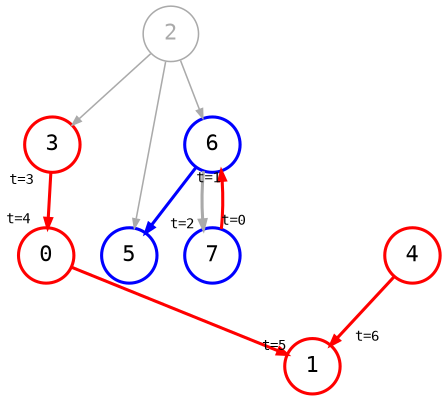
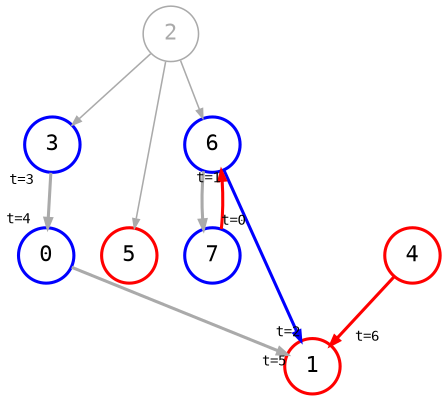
  digraph {
    normalize=true
    scale=1.0
    splines=line
    node [color=red fontname=monospace shape=circle style=bold]
    edge [arrowsize=0.6 color="#aaaaaa" fontname=monospace fontsize=9 style=bold]
    2 [color="#aaaaaa" fontcolor="#aaaaaa" style=""]
-   3
-   5 [color=blue]
+   3 [color=blue]
+   5
    6 [color=blue]
-   0
+   0 [color=blue]
    7 [color=blue]
    1
    4
    2 -> 3 [style=""]
    2 -> 5 [style=""]
    2 -> 6 [style=""]
-   3 -> 0 [color=red headlabel="t=4  " taillabel="t=3  "]
-   6 -> 5 [color=blue headlabel="   t=2"]
+   3 -> 0 [headlabel="t=4  " taillabel="t=3  "]
+   6 -> 1 [color=blue headlabel="   t=2"]
    6 -> 7
-   0 -> 1 [color=red headlabel="   t=5"]
+   0 -> 1 [headlabel="   t=5"]
    7 -> 6 [color=red headlabel="   t=1" taillabel="t=0  "]
    1 -> 2 [style=invis color=""]
    4 -> 1 [color=red headlabel="   t=6"]
  }
